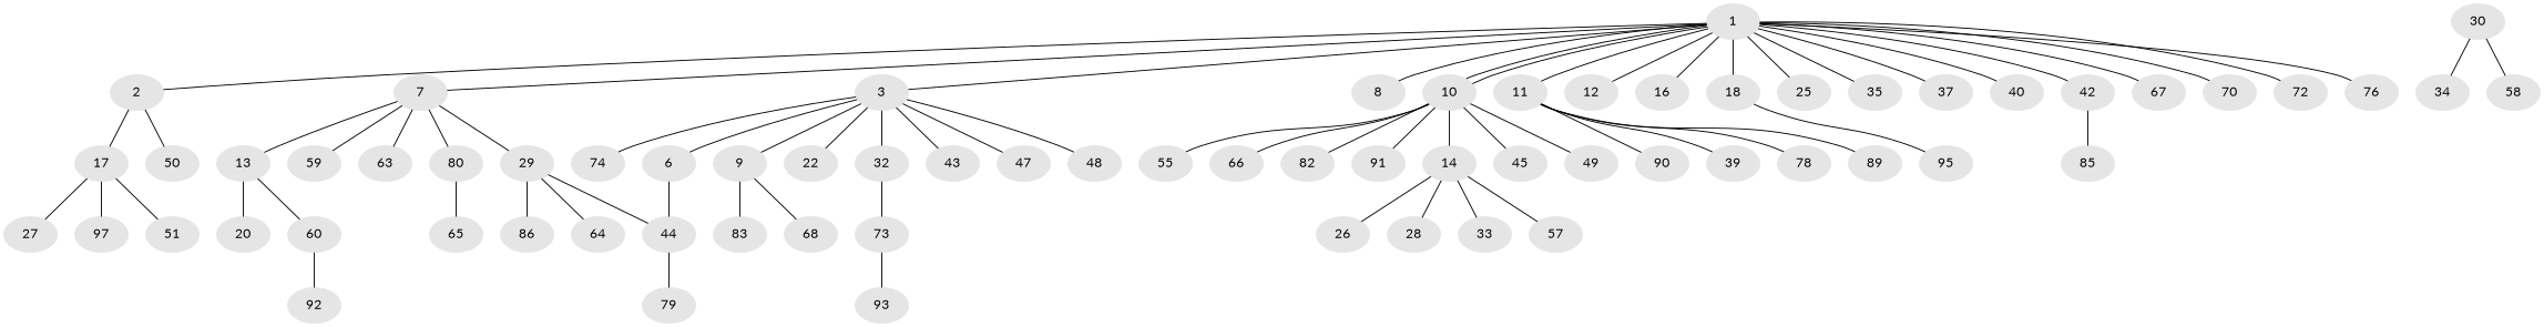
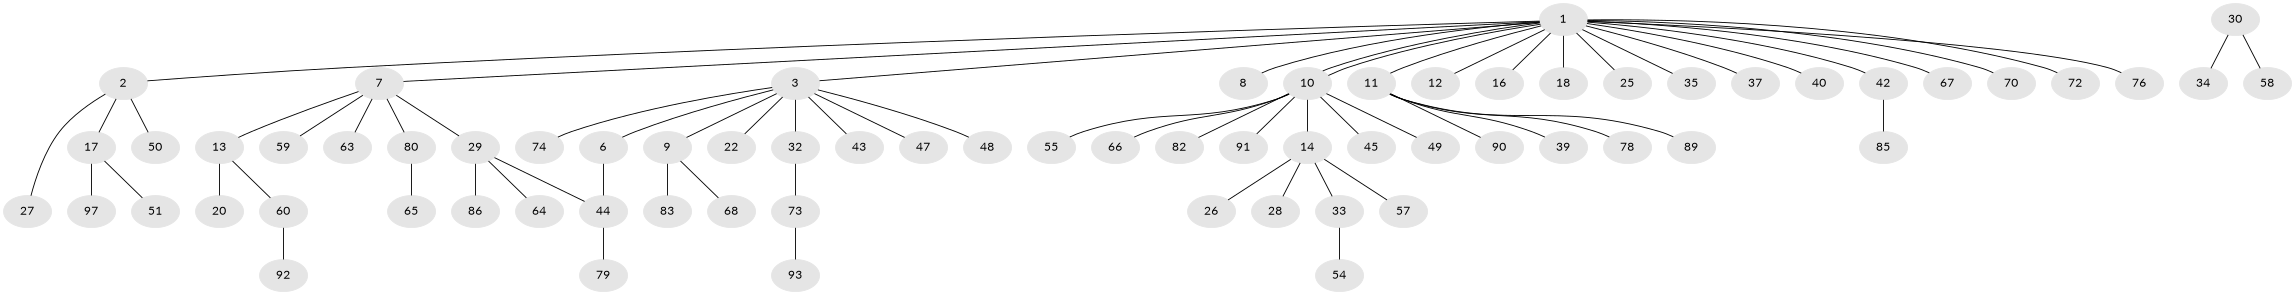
  graph {
    fontname=Lato
    node [color=gray90 fontname=Lato style=filled]
    edge [fontname=Lato]
    1 [super="+77"]
    2 [super="+4"]
    3 [super="+5"]
    7 [super="+21"]
    8
    10 [super="+19"]
    11 [super="+56"]
    12
    16
    18 [super="+24"]
    25
    35 [super="+61"]
    37
    40
    42 [super="+46"]
    67
    70
    72
    76
    17 [super="+96"]
    27
    50
    6 [super="+23"]
    9
    22 [super="+41"]
    32 [super="+87"]
    43
    47
    48 [super="+94"]
    74
    13 [super="+15"]
    29 [super="+31"]
    59
    63
    80
    14 [super="+52"]
    45
    49
    55
    66
    82
    91
    39
    78 [super="+99"]
    89
    90
-   95
    85
    51
    97
    44 [super="+69"]
    68
    83
    30 [super="+84"]
    34 [super="+71"]
    58
    73
    79
    20
    60 [super="+75"]
    64
    86 [super="+98"]
    65
    26 [super="+81"]
    28
    33 [super="+36"]
    57
    92
+   54
    93
    1 -- 2
    1 -- 3
    1 -- 7
    1 -- 8
    1 -- 10
    1 -- 10
    1 -- 11
    1 -- 12
    1 -- 16
    1 -- 18
    1 -- 25
    1 -- 35
    1 -- 37
    1 -- 40
    1 -- 42
    1 -- 67
    1 -- 70
    1 -- 72
    1 -- 76
    2 -- 17
-   17 -- 27
+   2 -- 27
    2 -- 50
    3 -- 6
    3 -- 9
    3 -- 22
    3 -- 32
    3 -- 43
    3 -- 47
    3 -- 48
    3 -- 74
    7 -- 13
    7 -- 29
    7 -- 59
    7 -- 63
    7 -- 80
    10 -- 14
    10 -- 45
    10 -- 49
    10 -- 55
    10 -- 66
    10 -- 82
    10 -- 91
    11 -- 39
    11 -- 78
    11 -- 89
    11 -- 90
-   18 -- 95
    42 -- 85
    17 -- 51
    17 -- 97
    6 -- 44
    9 -- 68
    9 -- 83
    32 -- 73
    13 -- 20
    13 -- 60
    29 -- 44
    29 -- 64
    29 -- 86
    80 -- 65
    14 -- 26
    14 -- 28
    14 -- 33
    14 -- 57
    44 -- 79
    30 -- 34
    30 -- 58
    73 -- 93
    60 -- 92
+   33 -- 54
  }
